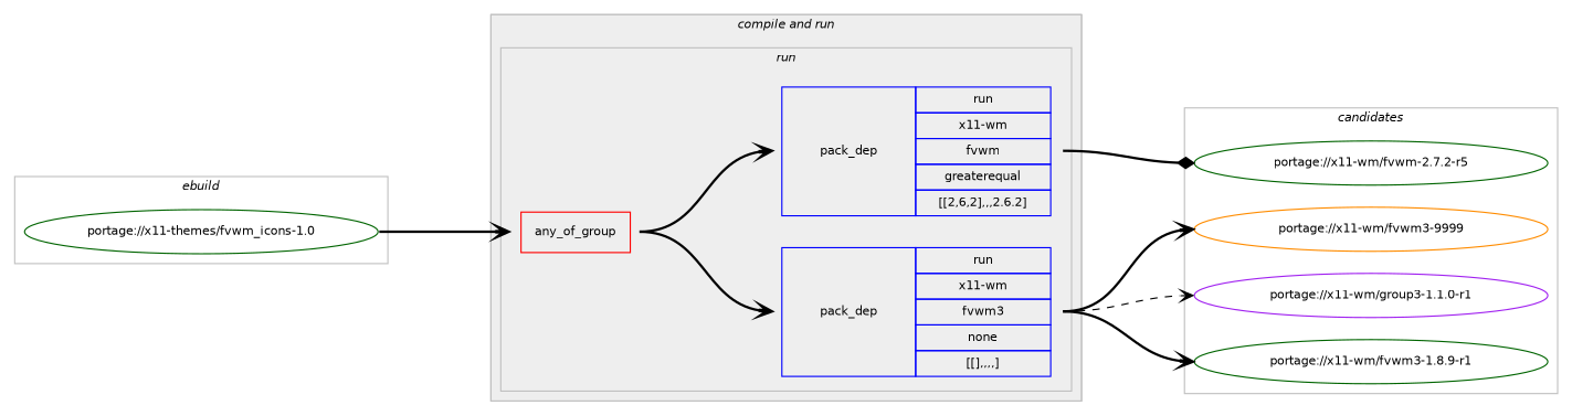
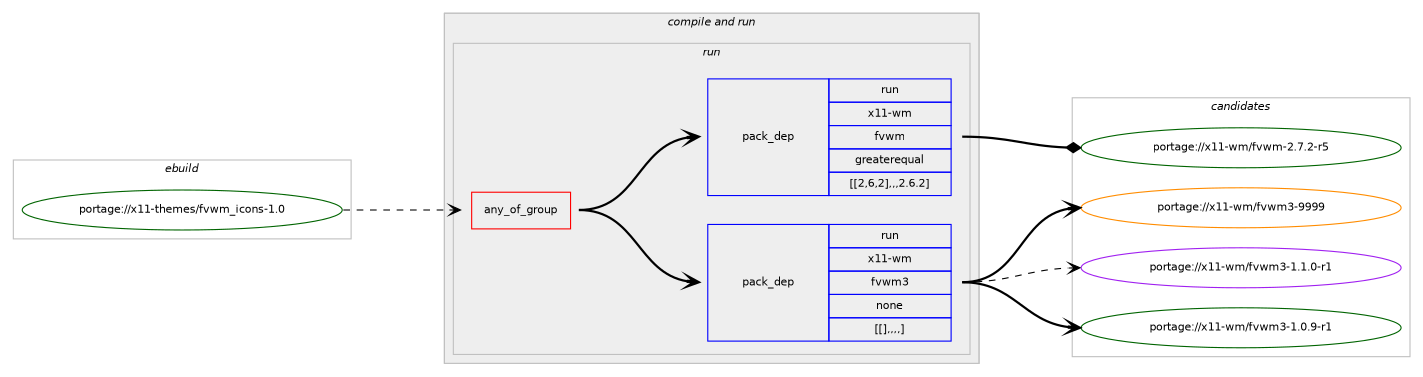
  digraph {
    compound=true
    concentrate=true
    fontname=Helvetica
    fontsize=10
    newrank=true
    rankdir=LR
    ranksep=1.5
    node [color=darkgreen fontname=Helvetica fontsize=10]
    edge [arrowhead=vee headport=w style=bold tailport=e weight=100]
    n1 [label="portage://x11-themes/fvwm_icons-1.0" width=4]
    n2 [color=blue label=<<TABLE BORDER="0" CELLBORDER="1" CELLSPACING="0" CELLPADDING="4" WIDTH="220"><TR><TD ROWSPAN="6" CELLPADDING="30">pack_dep</TD></TR><TR><TD WIDTH="110">run</TD></TR><TR><TD>x11-wm</TD></TR><TR><TD>fvwm3</TD></TR><TR><TD>none</TD></TR><TR><TD>[[],,,,]</TD></TR></TABLE>> shape=none]
    n3 [color=blue label=<<TABLE BORDER="0" CELLBORDER="1" CELLSPACING="0" CELLPADDING="4" WIDTH="220"><TR><TD ROWSPAN="6" CELLPADDING="30">pack_dep</TD></TR><TR><TD WIDTH="110">run</TD></TR><TR><TD>x11-wm</TD></TR><TR><TD>fvwm</TD></TR><TR><TD>greaterequal</TD></TR><TR><TD>[[2,6,2],,,2.6.2]</TD></TR></TABLE>> shape=none]
    n4 [color=red label=<<TABLE BORDER="0" CELLBORDER="1" CELLSPACING="0" CELLPADDING="4"><TR><TD CELLPADDING="10">any_of_group</TD></TR></TABLE>> shape=none]
    n5 [color=darkorange label="portage://x11-wm/fvwm3-9999" width=4]
-   n6 [color=purple label="portage://x11-wm/group3-1.1.0-r1" width=4]
-   n7 [label="portage://x11-wm/fvwm3-1.8.9-r1" width=4]
+   n6 [color=purple label="portage://x11-wm/fvwm3-1.1.0-r1" width=4]
+   n7 [label="portage://x11-wm/fvwm3-1.0.9-r1" width=4]
    n8 [label="portage://x11-wm/fvwm-2.7.2-r5" width=4]
    subgraph cluster_1 {
      color=gray
      label=<<i>ebuild</i>>
      n1
    }
    subgraph cluster_2 {
      color=gray
      label=<<i>dependencies</i>>
      subgraph cluster_3 {
        color=gray
        fillcolor="#eeeeee"
        label=<<i>compile</i>>
        style=filled
      }
      subgraph cluster_4 {
        color=gray
        fillcolor="#eeeeee"
        label=<<i>compile and run</i>>
        style=filled
      }
      subgraph cluster_5 {
        color=gray
        fillcolor="#eeeeee"
        label=<<i>run</i>>
        style=filled
        subgraph sub_6 {
          color=gray
          fillcolor="#eeeeee"
          label=<<i>run</i>>
          style=filled
          n4
          subgraph sub_7 {
            color=gray
            fillcolor="#eeeeee"
            label=<<i>run</i>>
            style=filled
            n2
          }
          subgraph sub_8 {
            color=gray
            fillcolor="#eeeeee"
            label=<<i>run</i>>
            style=filled
            n3
          }
        }
      }
    }
    subgraph cluster_9 {
      color=gray
      label=<<i>candidates</i>>
      rank=same
      subgraph sub_10 {
        color=black
        label=<<i>candidates</i>>
        nodesep=1
        rank=same
        n5
        n6
        n7
      }
      subgraph sub_11 {
        color=black
        label=<<i>candidates</i>>
        nodesep=1
        rank=same
        n8
      }
    }
-   n1 -> n4 [weight=20]
+   n1 -> n4 [style=dashed weight=20]
    n2 -> n5
    n2 -> n6 [style=dashed]
    n2 -> n7
    n3 -> n8 [arrowhead=diamond]
    n4 -> n2 [weight=20]
    n4 -> n3 [weight=20]
  }
